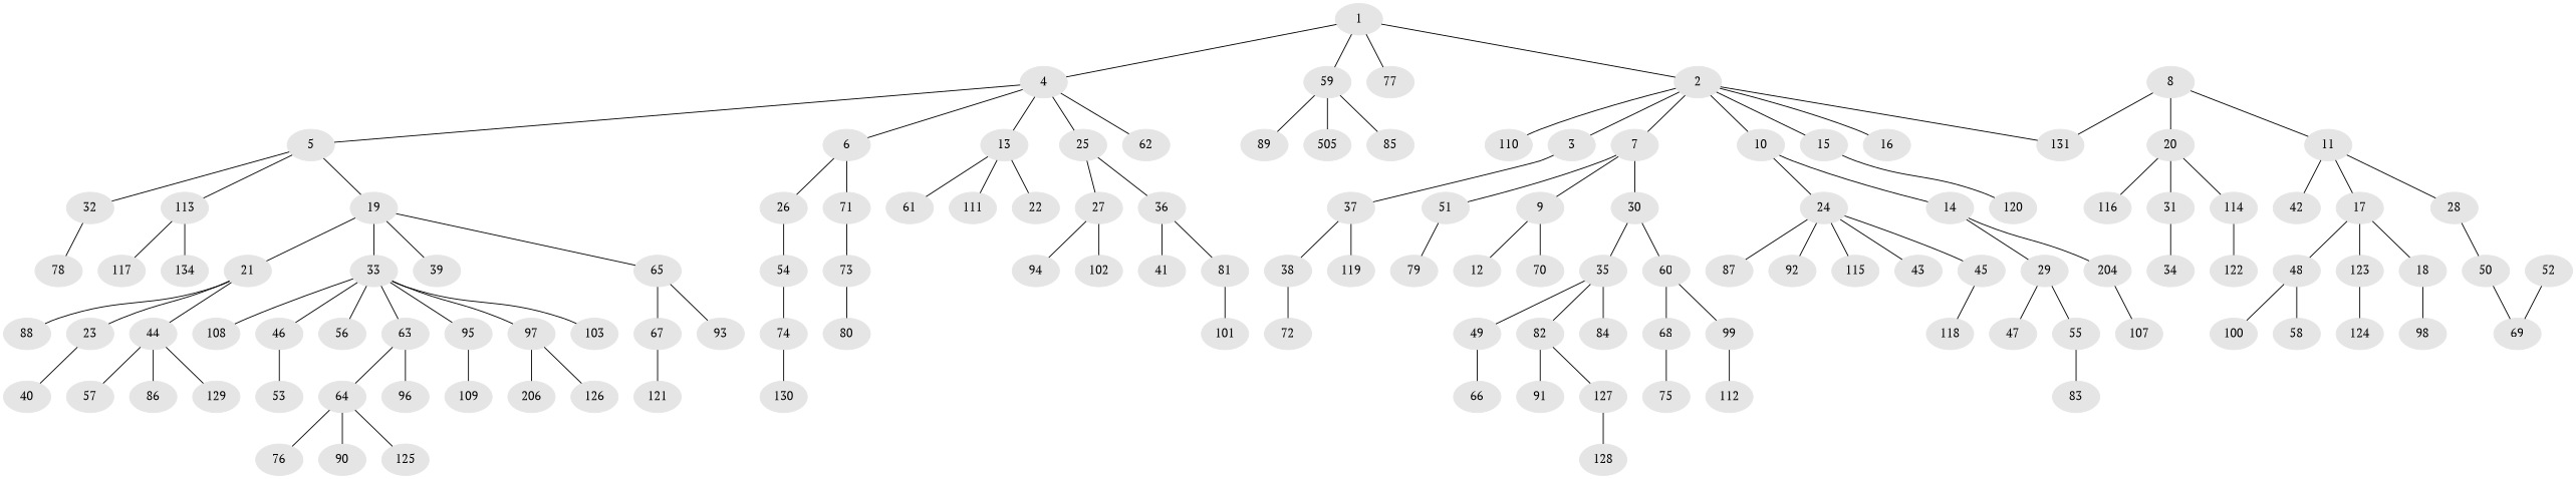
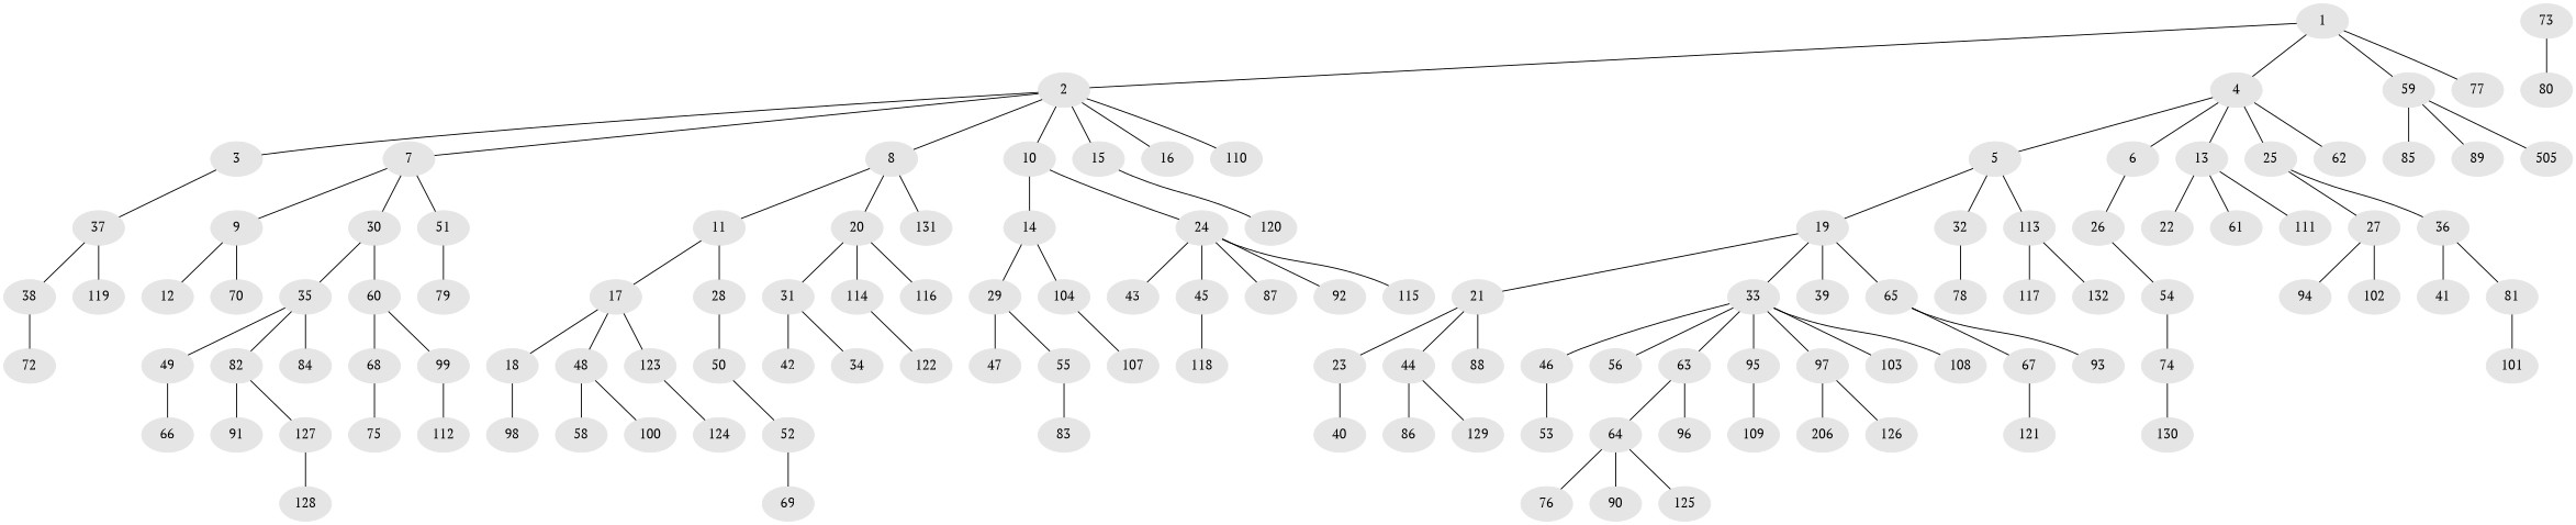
  graph {
    fontname="PT Serif"
    node [color=gray90 fontname="PT Serif" style=filled]
    edge [fontname="PT Serif"]
    1
    2
    4
    59
    77
    3
    7
    8
    10
    15
    16
    110
    5
    6
    13
    25
    62
    85
    89
    n20 [label=505]
    37
    9
    30
    51
    11
    20
    131
    14
    24
    120
    38
    119
    19
    32
    113
    26
-   71
    22
    61
    111
    27
    36
    21
    33
    39
    65
    78
    117
-   132 [label=134]
+   132
    54
    73
    12
    70
    35
    60
    79
    17
    28
    42
    31
    114
    116
    29
-   104 [label=204]
+   104
    43
    45
    87
    92
    115
    18
    48
    123
    50
    47
    55
    107
    98
    58
    100
    124
    23
    44
    88
    46
    56
    63
    95
    97
    103
    108
    67
    93
    34
    122
    40
-   57
    86
    129
    118
    94
    102
    41
    81
    74
    52
    83
    49
    82
    84
    68
    99
    53
    64
    96
    109
    n116 [label=206]
    126
    66
    91
    127
    101
    72
    69
    130
    75
    112
    76
    90
    125
    121
    80
    128
    1 -- 2
    1 -- 4
    1 -- 59
    1 -- 77
    2 -- 3
    2 -- 7
-   2 -- 131
+   2 -- 8
    2 -- 10
    2 -- 15
    2 -- 16
    2 -- 110
    4 -- 5
    4 -- 6
    4 -- 13
    4 -- 25
    4 -- 62
    59 -- 85
    59 -- 89
    59 -- n20
    3 -- 37
    7 -- 9
    7 -- 30
    7 -- 51
    8 -- 11
    8 -- 20
    8 -- 131
    10 -- 14
    10 -- 24
    15 -- 120
    5 -- 19
    5 -- 32
    5 -- 113
    6 -- 26
-   6 -- 71
    13 -- 22
    13 -- 61
    13 -- 111
    25 -- 27
    25 -- 36
    37 -- 38
    37 -- 119
    9 -- 12
    9 -- 70
    30 -- 35
    30 -- 60
    51 -- 79
    11 -- 17
    11 -- 28
-   11 -- 42
+   31 -- 42
    20 -- 31
    20 -- 114
    20 -- 116
    14 -- 29
    14 -- 104
    24 -- 43
    24 -- 45
    24 -- 87
    24 -- 92
    24 -- 115
    38 -- 72
    19 -- 21
    19 -- 33
    19 -- 39
    19 -- 65
    32 -- 78
    113 -- 117
    113 -- 132
    26 -- 54
-   71 -- 73
    27 -- 94
    27 -- 102
    36 -- 41
    36 -- 81
    21 -- 23
    21 -- 44
    21 -- 88
    33 -- 46
    33 -- 56
    33 -- 63
    33 -- 95
    33 -- 97
    33 -- 103
    33 -- 108
    65 -- 67
    65 -- 93
    54 -- 74
    73 -- 80
    35 -- 49
    35 -- 82
    35 -- 84
    60 -- 68
    60 -- 99
    17 -- 18
    17 -- 48
    17 -- 123
    28 -- 50
    31 -- 34
    114 -- 122
    29 -- 47
    29 -- 55
    104 -- 107
    45 -- 118
    18 -- 98
    48 -- 58
    48 -- 100
    123 -- 124
-   50 -- 69
+   50 -- 52
    55 -- 83
    23 -- 40
-   44 -- 57
    44 -- 86
    44 -- 129
    46 -- 53
    63 -- 64
    63 -- 96
    95 -- 109
    97 -- n116
    97 -- 126
    67 -- 121
    81 -- 101
    74 -- 130
    52 -- 69
    49 -- 66
    82 -- 91
    82 -- 127
    68 -- 75
    99 -- 112
    64 -- 76
    64 -- 90
    64 -- 125
    127 -- 128
  }
